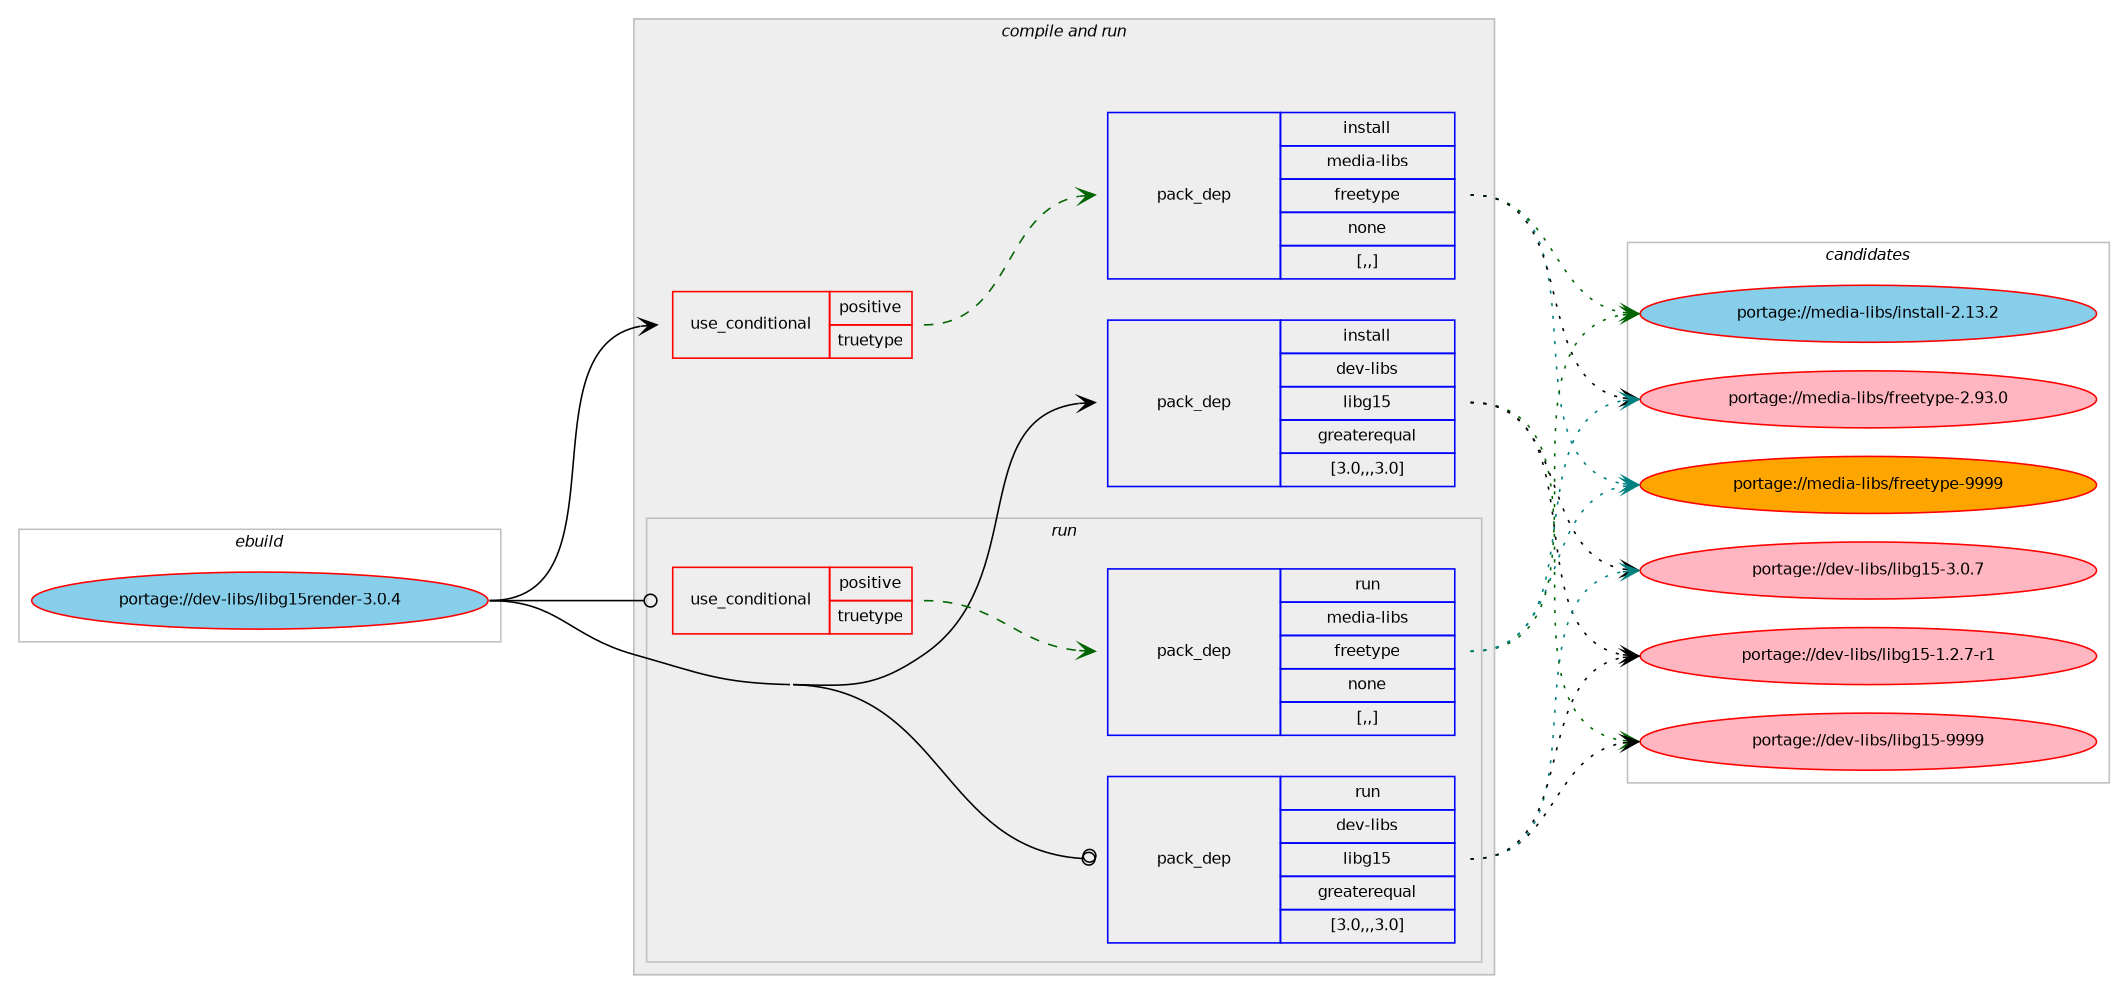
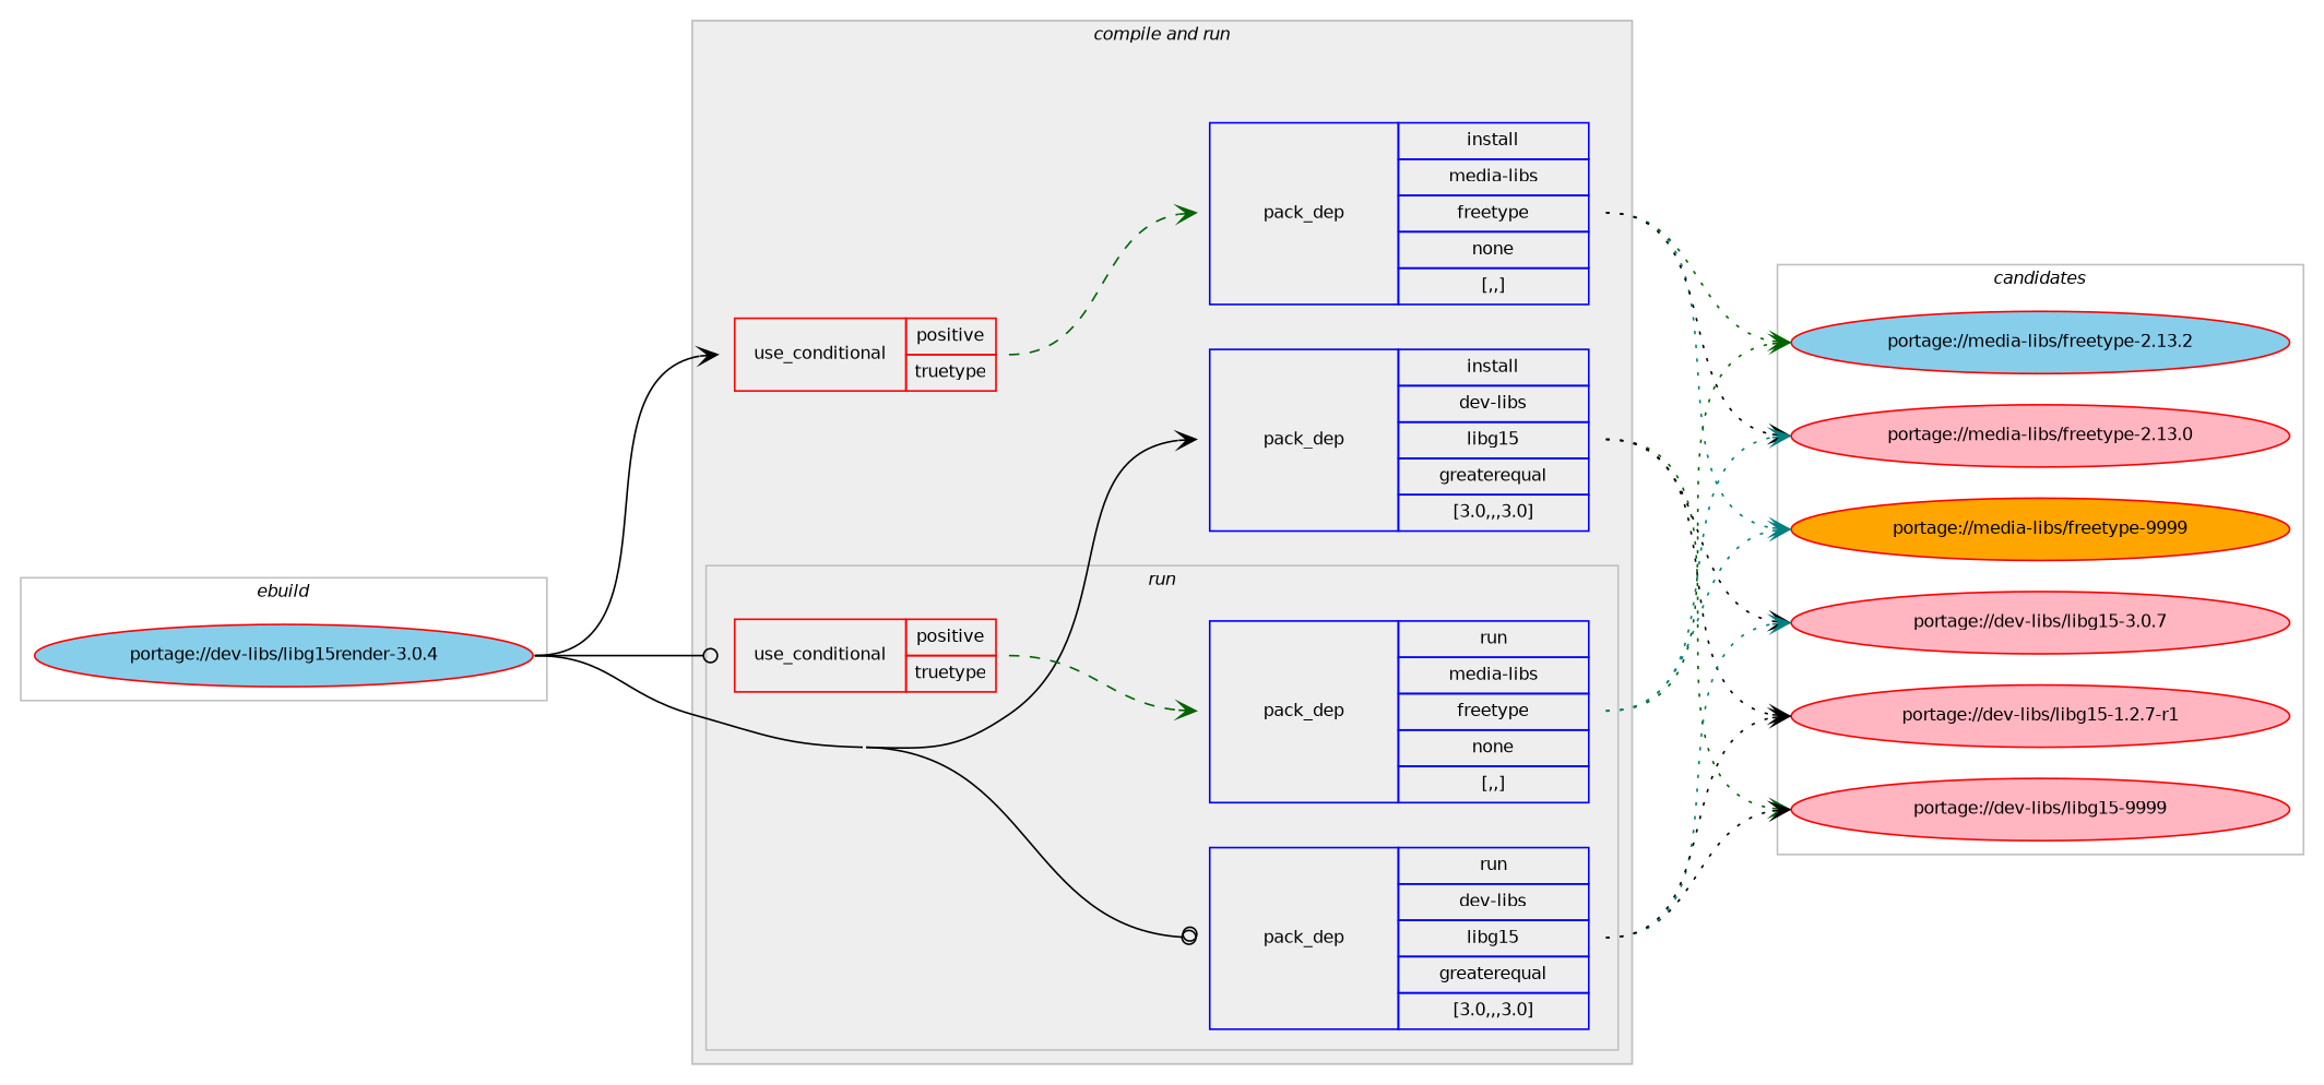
  digraph {
    compound=true
    concentrate=true
    fontname=Helvetica
    fontsize=10
    newrank=true
    rankdir=LR
    ranksep=1.5
    node [color=red fontname=Helvetica fontsize=10 style=filled]
    edge [arrowhead=vee color=black headport=w style=dotted tailport=e weight=100]
    n1 [fillcolor=skyblue label="portage://dev-libs/libg15render-3.0.4" width=4]
    n2 [color=blue label=<<TABLE BORDER="0" CELLBORDER="1" CELLSPACING="0" CELLPADDING="4" WIDTH="220"><TR><TD ROWSPAN="6" CELLPADDING="30">pack_dep</TD></TR><TR><TD WIDTH="110">install</TD></TR><TR><TD>media-libs</TD></TR><TR><TD>freetype</TD></TR><TR><TD>none</TD></TR><TR><TD>[,,]</TD></TR></TABLE>> shape=none style=""]
    n3 [label=<<TABLE BORDER="0" CELLBORDER="1" CELLSPACING="0" CELLPADDING="4"><TR><TD ROWSPAN="3" CELLPADDING="10">use_conditional</TD></TR><TR><TD>positive</TD></TR><TR><TD>truetype</TD></TR></TABLE>> shape=none style=""]
    n4 [color=blue label=<<TABLE BORDER="0" CELLBORDER="1" CELLSPACING="0" CELLPADDING="4" WIDTH="220"><TR><TD ROWSPAN="6" CELLPADDING="30">pack_dep</TD></TR><TR><TD WIDTH="110">install</TD></TR><TR><TD>dev-libs</TD></TR><TR><TD>libg15</TD></TR><TR><TD>greaterequal</TD></TR><TR><TD>[3.0,,,3.0]</TD></TR></TABLE>> shape=none style=""]
    n5 [color=blue label=<<TABLE BORDER="0" CELLBORDER="1" CELLSPACING="0" CELLPADDING="4" WIDTH="220"><TR><TD ROWSPAN="6" CELLPADDING="30">pack_dep</TD></TR><TR><TD WIDTH="110">run</TD></TR><TR><TD>media-libs</TD></TR><TR><TD>freetype</TD></TR><TR><TD>none</TD></TR><TR><TD>[,,]</TD></TR></TABLE>> shape=none style=""]
    n6 [label=<<TABLE BORDER="0" CELLBORDER="1" CELLSPACING="0" CELLPADDING="4"><TR><TD ROWSPAN="3" CELLPADDING="10">use_conditional</TD></TR><TR><TD>positive</TD></TR><TR><TD>truetype</TD></TR></TABLE>> shape=none style=""]
    n7 [color=blue label=<<TABLE BORDER="0" CELLBORDER="1" CELLSPACING="0" CELLPADDING="4" WIDTH="220"><TR><TD ROWSPAN="6" CELLPADDING="30">pack_dep</TD></TR><TR><TD WIDTH="110">run</TD></TR><TR><TD>dev-libs</TD></TR><TR><TD>libg15</TD></TR><TR><TD>greaterequal</TD></TR><TR><TD>[3.0,,,3.0]</TD></TR></TABLE>> shape=none style=""]
    n8 [fillcolor=orange label="portage://media-libs/freetype-9999" width=4]
-   n9 [fillcolor=skyblue label="portage://media-libs/install-2.13.2" width=4]
-   n10 [fillcolor=lightpink label="portage://media-libs/freetype-2.93.0" width=4]
+   n9 [fillcolor=skyblue label="portage://media-libs/freetype-2.13.2" width=4]
+   n10 [fillcolor=lightpink label="portage://media-libs/freetype-2.13.0" width=4]
    n11 [fillcolor=lightpink label="portage://dev-libs/libg15-9999" width=4]
    n12 [fillcolor=lightpink label="portage://dev-libs/libg15-3.0.7" width=4]
    n13 [fillcolor=lightpink label="portage://dev-libs/libg15-1.2.7-r1" width=4]
    subgraph cluster_1 {
      color=gray
      label=<<i>ebuild</i>>
      n1
    }
    subgraph cluster_2 {
      color=gray
      label=<<i>dependencies</i>>
      subgraph cluster_3 {
        color=gray
        fillcolor="#eeeeee"
        label=<<i>compile</i>>
        style=filled
        subgraph sub_4 {
          color=gray
          fillcolor="#eeeeee"
          label=<<i>compile</i>>
          style=filled
          n4
        }
        subgraph sub_5 {
          color=gray
          fillcolor="#eeeeee"
          label=<<i>compile</i>>
          style=filled
          n3
          subgraph sub_6 {
            color=gray
            fillcolor="#eeeeee"
            label=<<i>compile</i>>
            style=filled
            n2
          }
        }
      }
      subgraph cluster_7 {
        color=gray
        fillcolor="#eeeeee"
        label=<<i>compile and run</i>>
        style=filled
      }
      subgraph cluster_8 {
        color=gray
        fillcolor="#eeeeee"
        label=<<i>run</i>>
        style=filled
        subgraph sub_9 {
          color=gray
          fillcolor="#eeeeee"
          label=<<i>run</i>>
          style=filled
          n6
          subgraph sub_10 {
            color=gray
            fillcolor="#eeeeee"
            label=<<i>run</i>>
            style=filled
            n5
          }
        }
        subgraph sub_11 {
          color=gray
          fillcolor="#eeeeee"
          label=<<i>run</i>>
          style=filled
          n7
        }
      }
    }
    subgraph cluster_12 {
      color=gray
      label=<<i>candidates</i>>
      rank=same
      subgraph sub_13 {
        color=black
        label=<<i>candidates</i>>
        nodesep=1
        rank=same
        n8
        n9
        n10
      }
      subgraph sub_14 {
        color=black
        label=<<i>candidates</i>>
        nodesep=1
        rank=same
        n11
        n12
        n13
      }
      subgraph sub_15 {
        color=black
        label=<<i>candidates</i>>
        nodesep=1
        rank=same
        n8
        n9
        n10
      }
      subgraph sub_16 {
        color=black
        label=<<i>candidates</i>>
        nodesep=1
        rank=same
        n11
        n12
        n13
      }
    }
    n1 -> n3 [style=solid weight=20]
    n1 -> n4 [style=solid weight=20]
    n1 -> n6 [arrowhead=odot style=solid weight=20]
    n1 -> n7 [arrowhead=odot style=solid weight=20]
    n2 -> n8 [color=teal]
    n2 -> n9 [color=darkgreen]
    n2 -> n10
    n3 -> n2 [color=darkgreen style=dashed weight=20]
    n4 -> n11 [color=darkgreen]
    n4 -> n12
    n4 -> n13
    n5 -> n8 [color=teal]
    n5 -> n9 [color=darkgreen]
    n5 -> n10 [color=teal]
    n6 -> n5 [color=darkgreen style=dashed weight=20]
    n7 -> n11
    n7 -> n12 [color=teal]
    n7 -> n13
  }
